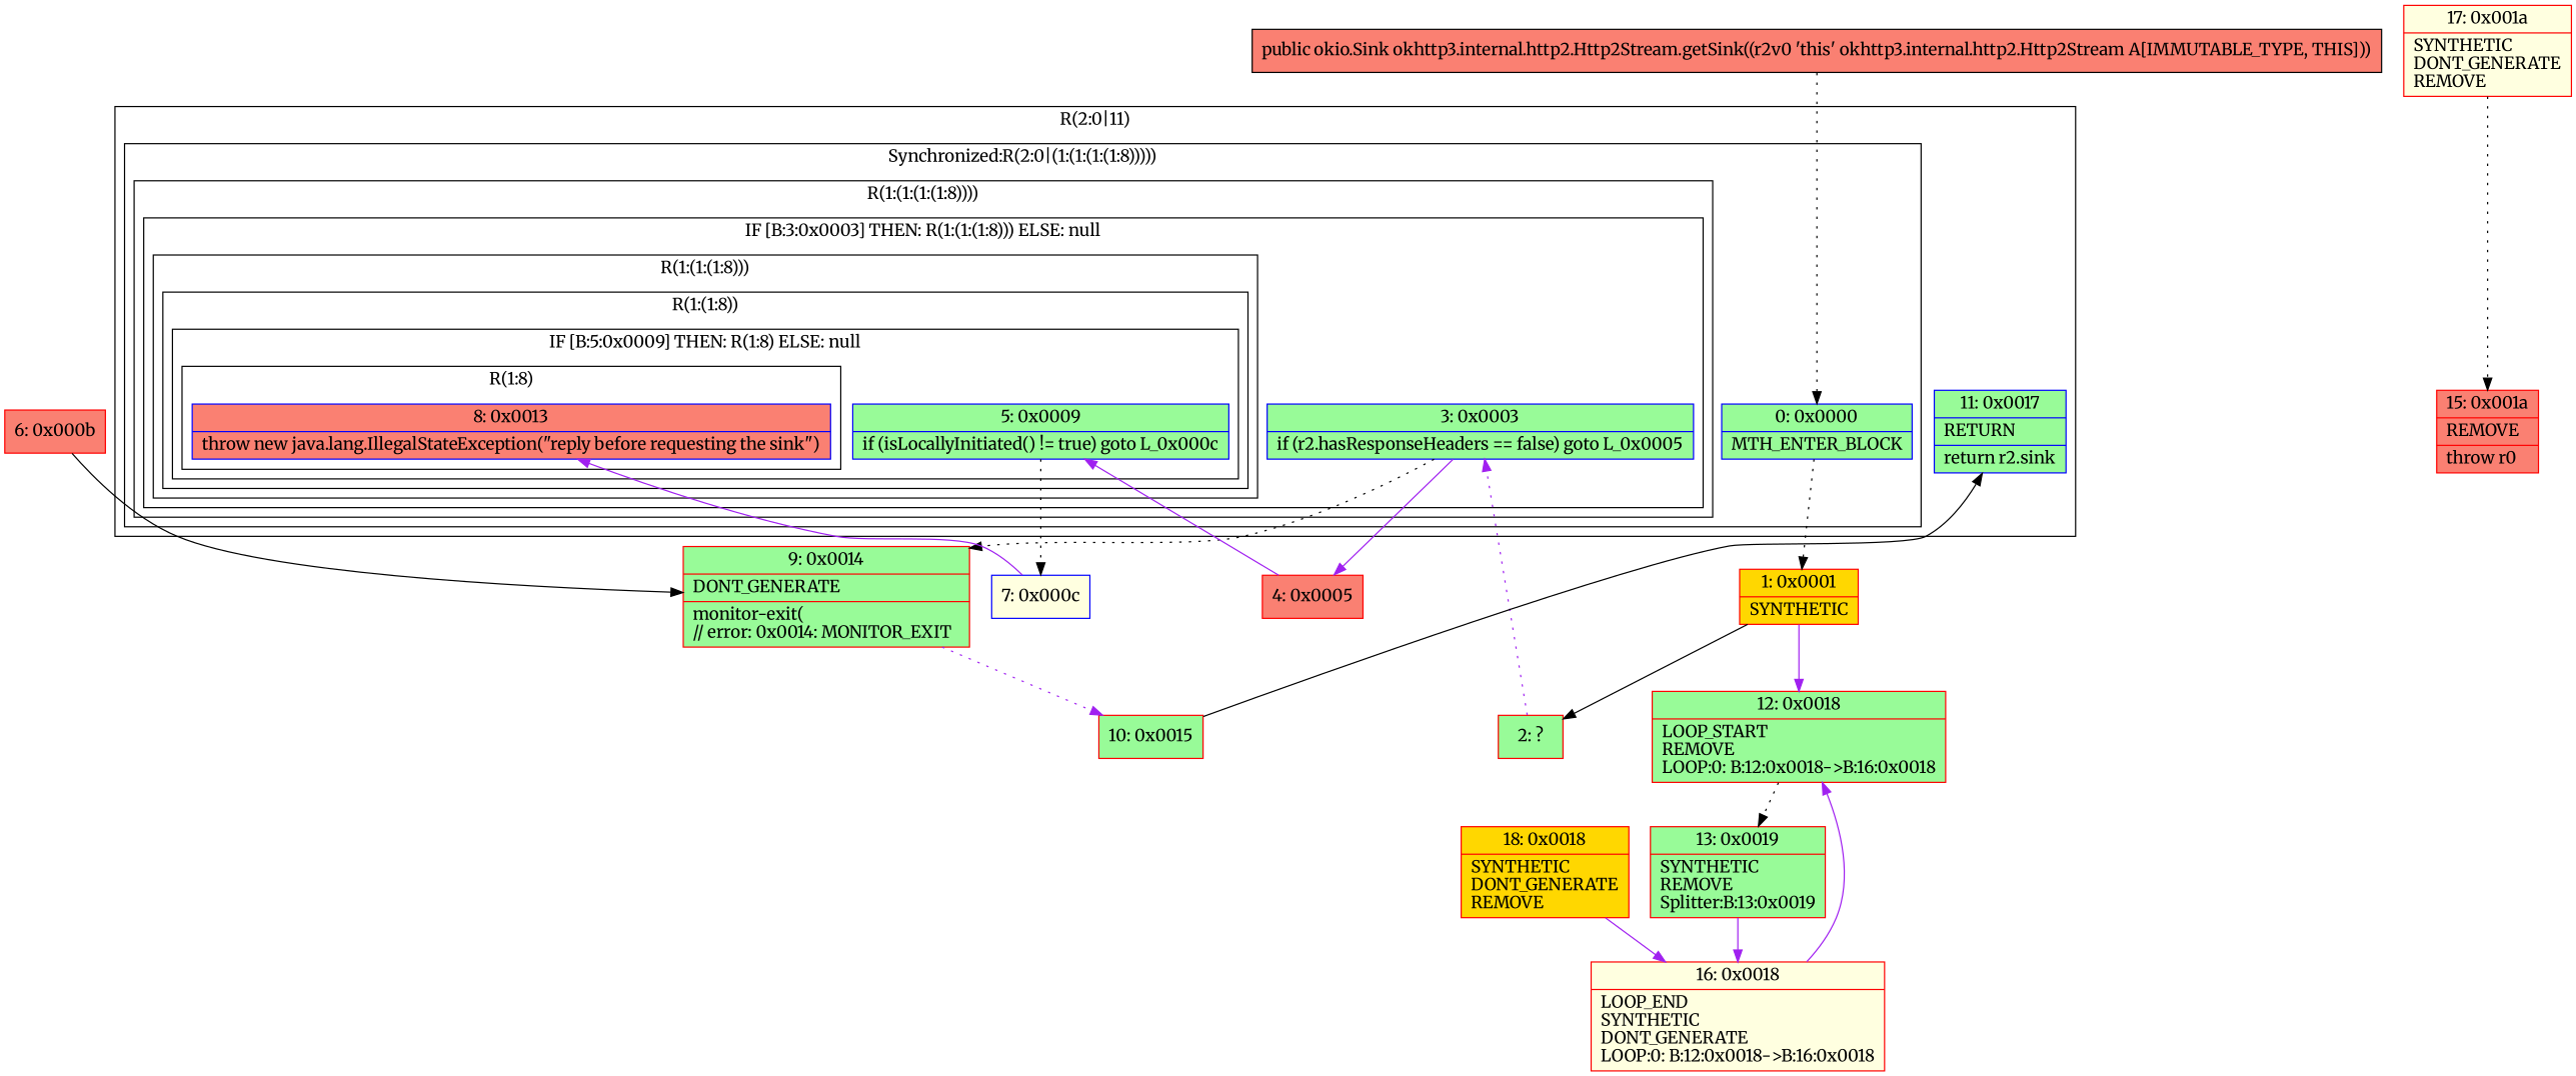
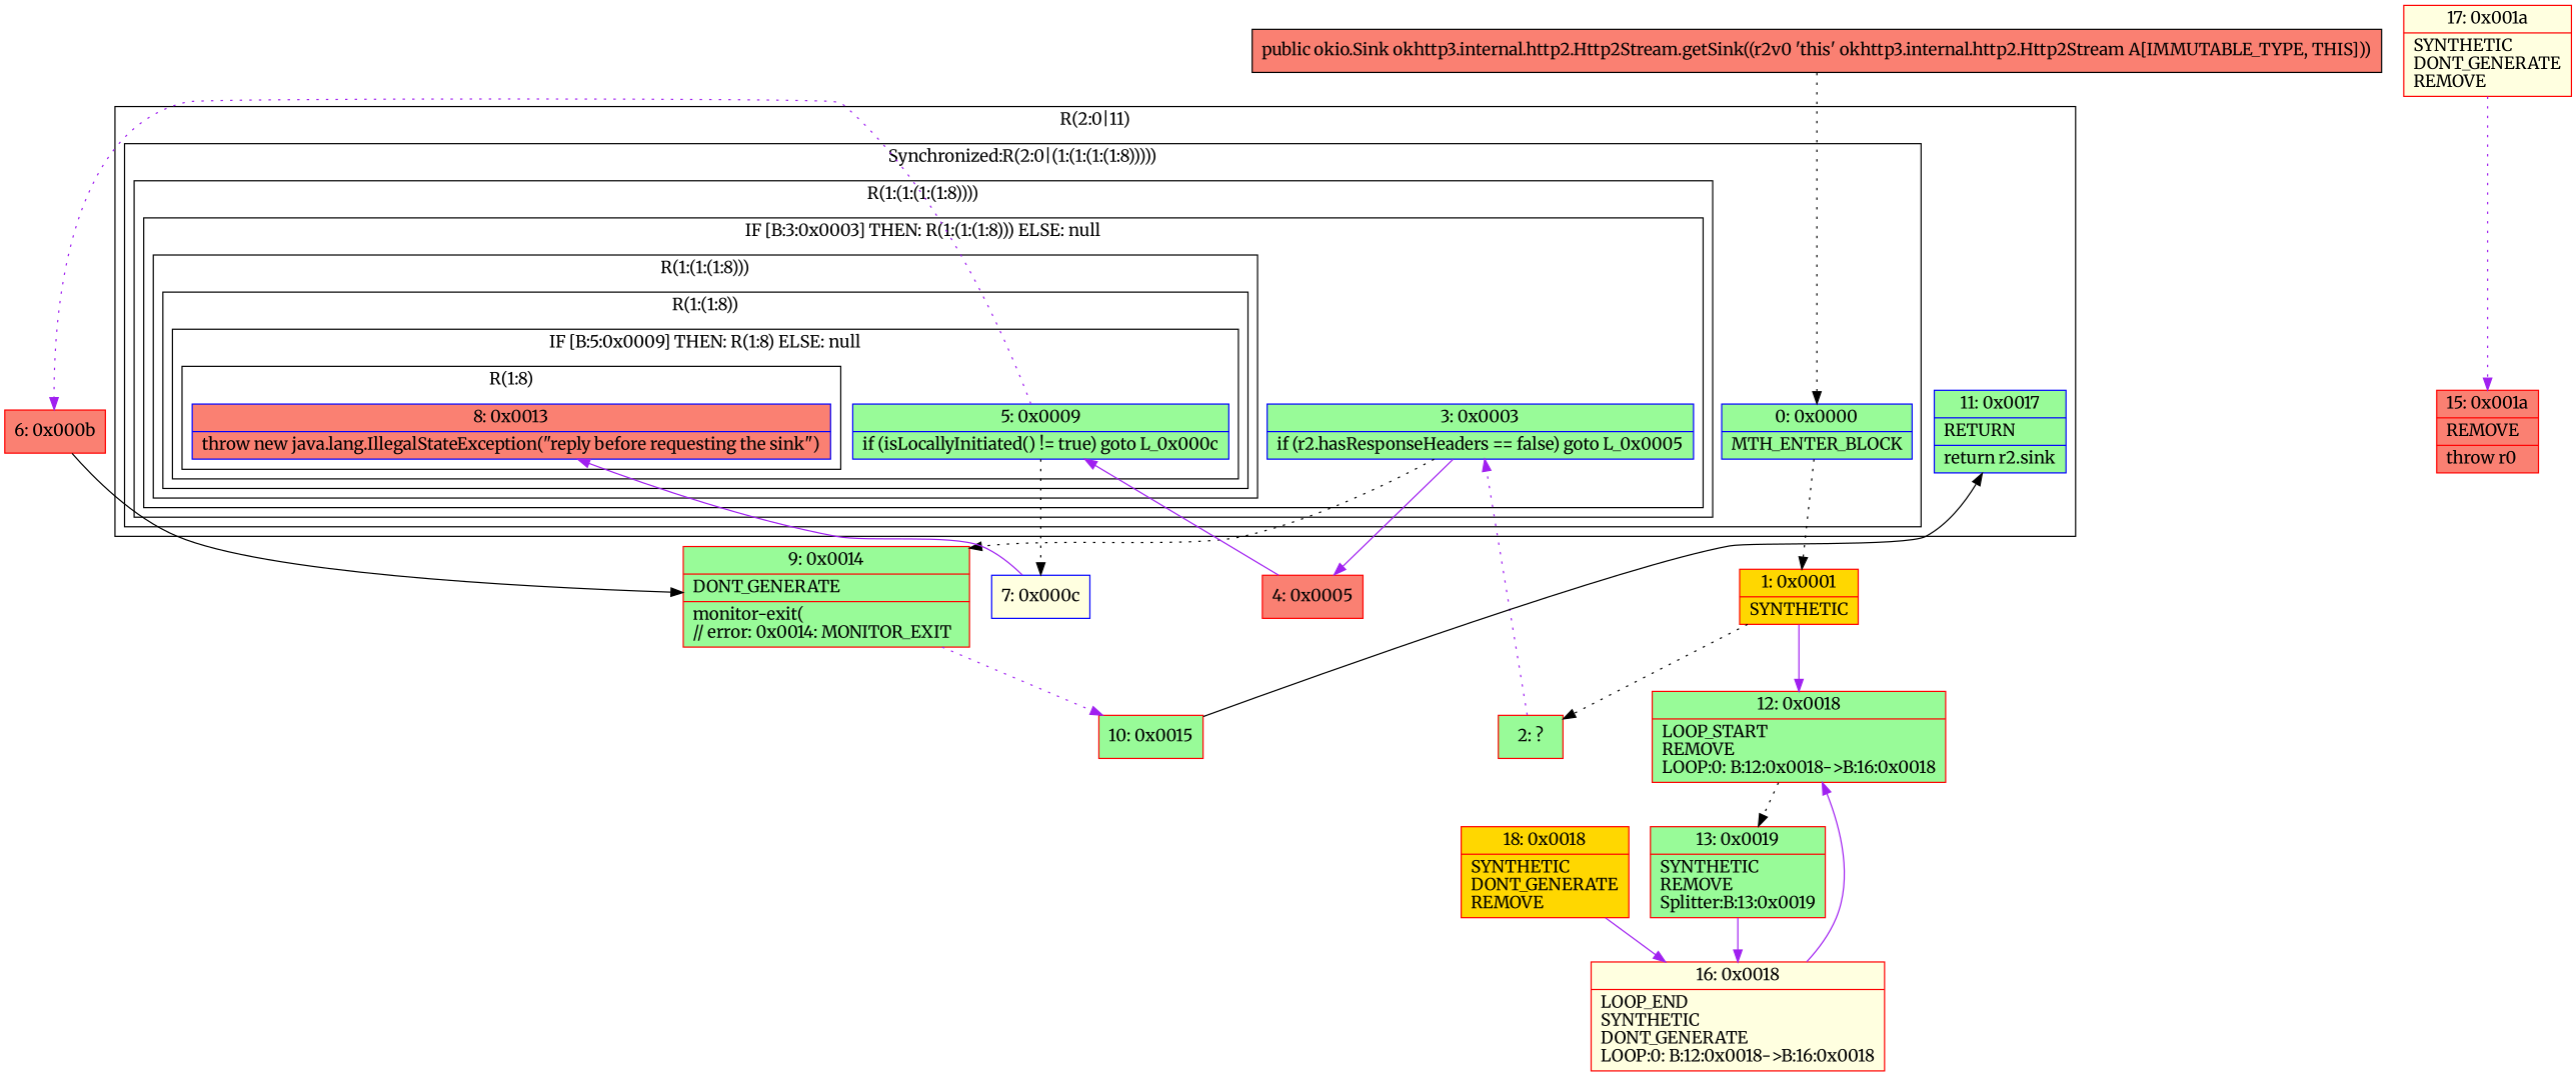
  digraph {
    fontname=Merriweather
    node [color=red fillcolor=palegreen fontname=Merriweather shape=record style=filled]
    edge [color=purple fontname=Merriweather style=dotted]
    n1 [color=blue fillcolor=salmon label="{8\:\ 0x0013|throw new java.lang.IllegalStateException(\"reply before requesting the sink\")\l}"]
    n2 [color=blue label="{5\:\ 0x0009|if (isLocallyInitiated() != true) goto L_0x000c\l}"]
    n3 [color=blue label="{3\:\ 0x0003|if (r2.hasResponseHeaders == false) goto L_0x0005\l}"]
    n4 [color=blue label="{0\:\ 0x0000|MTH_ENTER_BLOCK\l}"]
    n5 [color=blue label="{11\:\ 0x0017|RETURN\l|return r2.sink\l}"]
    n6 [fillcolor=salmon label="{6\:\ 0x000b}"]
    n7 [color=blue fillcolor=lightyellow label="{7\:\ 0x000c}"]
    n8 [fillcolor=salmon label="{4\:\ 0x0005}"]
    n9 [label="{9\:\ 0x0014|DONT_GENERATE\l|monitor\-exit(\l\/\/ error: 0x0014: MONITOR_EXIT  \l}"]
    n10 [fillcolor=gold label="{1\:\ 0x0001|SYNTHETIC\l}"]
    n11 [label="{2\:\ ?}"]
    n12 [label="{12\:\ 0x0018|LOOP_START\lREMOVE\lLOOP:0: B:12:0x0018\-\>B:16:0x0018\l}"]
    n13 [label="{10\:\ 0x0015}"]
    n14 [label="{13\:\ 0x0019|SYNTHETIC\lREMOVE\lSplitter:B:13:0x0019\l}"]
    n15 [fillcolor=lightyellow label="{16\:\ 0x0018|LOOP_END\lSYNTHETIC\lDONT_GENERATE\lLOOP:0: B:12:0x0018\-\>B:16:0x0018\l}"]
    n16 [fillcolor=lightyellow label="{17\:\ 0x001a|SYNTHETIC\lDONT_GENERATE\lREMOVE\l}"]
    n17 [fillcolor=salmon label="{15\:\ 0x001a|REMOVE\l|throw r0\l}"]
    n18 [fillcolor=gold label="{18\:\ 0x0018|SYNTHETIC\lDONT_GENERATE\lREMOVE\l}"]
    n19 [fillcolor=salmon label="{public okio.Sink okhttp3.internal.http2.Http2Stream.getSink((r2v0 'this' okhttp3.internal.http2.Http2Stream A[IMMUTABLE_TYPE, THIS])) }" color=""]
    subgraph cluster_1 {
      label="R(2:0|11)"
      n5
      subgraph cluster_2 {
        label="Synchronized:R(2:0|(1:(1:(1:(1:8)))))"
        n4
        subgraph cluster_3 {
          label="R(1:(1:(1:(1:8))))"
          subgraph cluster_4 {
            label="IF [B:3:0x0003] THEN: R(1:(1:(1:8))) ELSE: null"
            n3
            subgraph cluster_5 {
              label="R(1:(1:(1:8)))"
              subgraph cluster_6 {
                label="R(1:(1:8))"
                subgraph cluster_7 {
                  label="IF [B:5:0x0009] THEN: R(1:8) ELSE: null"
                  n2
                  subgraph cluster_8 {
                    label="R(1:8)"
                    n1
                  }
                }
              }
            }
          }
        }
      }
    }
+   n2 -> n6
    n2 -> n7 [color=black]
    n3 -> n8 [style=solid]
    n3 -> n9 [color=black]
    n4 -> n10 [color=black]
    n6 -> n9 [color=black style=solid]
    n7 -> n1 [style=solid]
    n8 -> n2 [style=solid]
    n9 -> n13
-   n10 -> n11 [color=black style=solid]
+   n10 -> n11 [color=black]
    n10 -> n12 [style=solid]
    n11 -> n3
    n12 -> n14 [color=black]
    n13 -> n5 [color=black style=solid]
    n14 -> n15 [style=solid]
    n15 -> n12 [style=solid]
-   n16 -> n17 [color=black]
+   n16 -> n17
    n18 -> n15 [style=solid]
    n19 -> n4 [color=black]
  }
